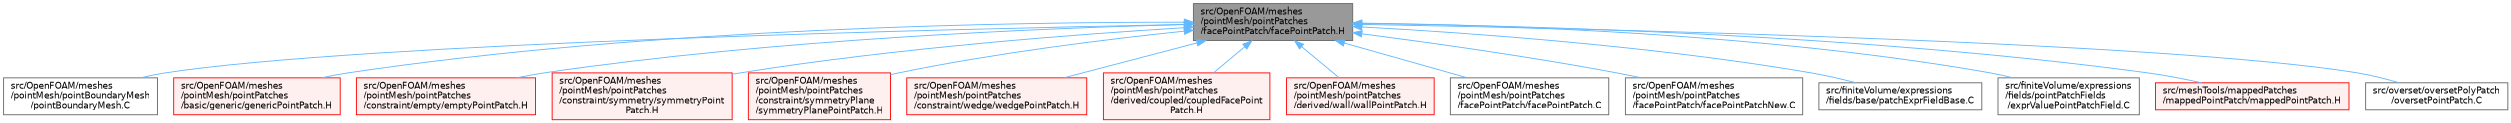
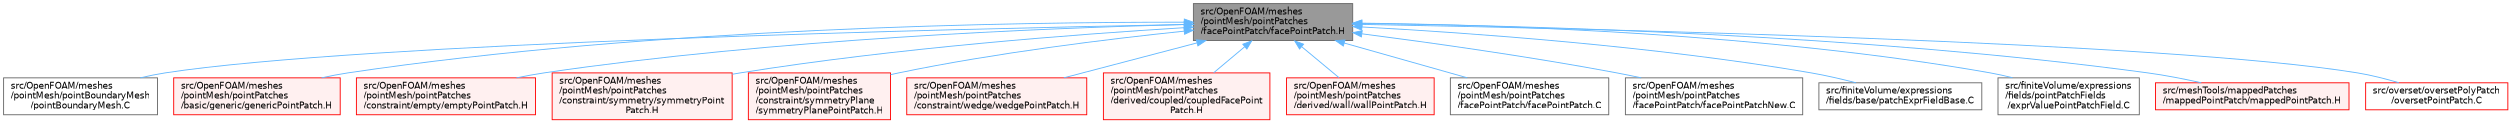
  digraph {
    node [color=red fillcolor="#FFF0F0" fontname=Helvetica fontsize=10 shape=box style=filled]
    edge [color=steelblue1 dir=back fontname=Helvetica fontsize=10 labelfontname=Helvetica labelfontsize=10 style=solid]
    n1 [color=gray40 fillcolor=grey60 fontcolor=black height=0.2 label="src/OpenFOAM/meshes\l/pointMesh/pointPatches\l/facePointPatch/facePointPatch.H" width=0.4]
    n2 [color=grey40 fillcolor=white height=0.2 label="src/OpenFOAM/meshes\l/pointMesh/pointBoundaryMesh\l/pointBoundaryMesh.C" width=0.4]
    n3 [height=0.2 label="src/OpenFOAM/meshes\l/pointMesh/pointPatches\l/basic/generic/genericPointPatch.H" width=0.4]
    n4 [height=0.2 label="src/OpenFOAM/meshes\l/pointMesh/pointPatches\l/constraint/empty/emptyPointPatch.H" width=0.4]
    n5 [height=0.2 label="src/OpenFOAM/meshes\l/pointMesh/pointPatches\l/constraint/symmetry/symmetryPoint\lPatch.H" width=0.4]
    n6 [height=0.2 label="src/OpenFOAM/meshes\l/pointMesh/pointPatches\l/constraint/symmetryPlane\l/symmetryPlanePointPatch.H" width=0.4]
    n7 [height=0.2 label="src/OpenFOAM/meshes\l/pointMesh/pointPatches\l/constraint/wedge/wedgePointPatch.H" width=0.4]
    n8 [height=0.2 label="src/OpenFOAM/meshes\l/pointMesh/pointPatches\l/derived/coupled/coupledFacePoint\lPatch.H" width=0.4]
    n9 [height=0.2 label="src/OpenFOAM/meshes\l/pointMesh/pointPatches\l/derived/wall/wallPointPatch.H" width=0.4]
    n10 [color=grey40 fillcolor=white height=0.2 label="src/OpenFOAM/meshes\l/pointMesh/pointPatches\l/facePointPatch/facePointPatch.C" width=0.4]
    n11 [color=grey40 fillcolor=white height=0.2 label="src/OpenFOAM/meshes\l/pointMesh/pointPatches\l/facePointPatch/facePointPatchNew.C" width=0.4]
    n12 [color=grey40 fillcolor=white height=0.2 label="src/finiteVolume/expressions\l/fields/base/patchExprFieldBase.C" width=0.4]
    n13 [color=grey40 fillcolor=white height=0.2 label="src/finiteVolume/expressions\l/fields/pointPatchFields\l/exprValuePointPatchField.C" width=0.4]
    n14 [height=0.2 label="src/meshTools/mappedPatches\l/mappedPointPatch/mappedPointPatch.H" width=0.4]
-   n15 [color=grey40 fillcolor=white height=0.2 label="src/overset/oversetPolyPatch\l/oversetPointPatch.C" width=0.4]
+   n15 [fillcolor=white height=0.2 label="src/overset/oversetPolyPatch\l/oversetPointPatch.C" width=0.4]
    n1 -> n2
    n1 -> n3
    n1 -> n4
    n1 -> n5
    n1 -> n6
    n1 -> n7
    n1 -> n8
    n1 -> n9
    n1 -> n10
    n1 -> n11
    n1 -> n12
    n1 -> n13
    n1 -> n14
    n1 -> n15
  }
